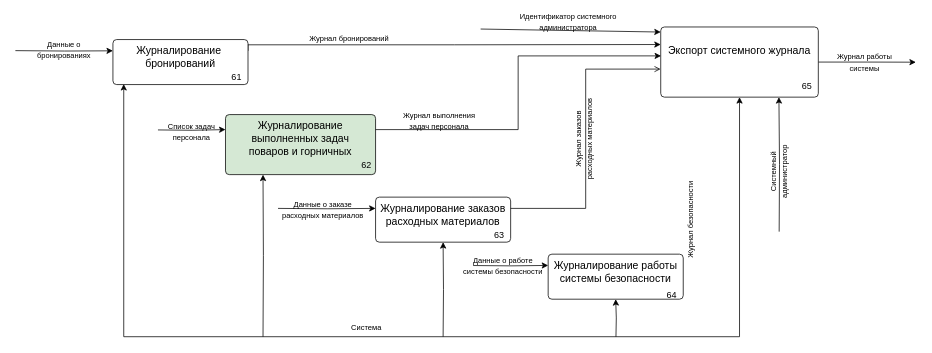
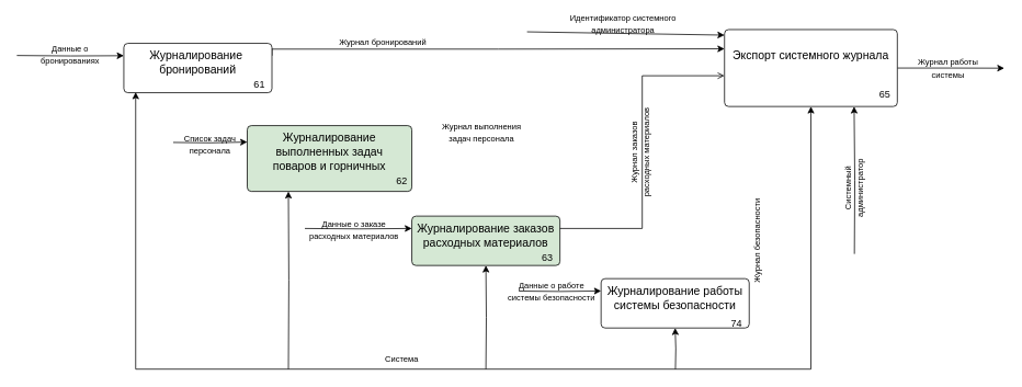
  <mxCell id="0" />
  <mxCell id="1" parent="0" />
  <mxCell id="2" style="edgeStyle=orthogonalEdgeStyle;rounded=0;orthogonalLoop=1;jettySize=auto;html=1;exitX=0;exitY=0.25;exitDx=0;exitDy=0;entryX=0;entryY=0.25;entryDx=0;entryDy=0;" parent="1" target="4" edge="1"><mxGeometry relative="1" as="geometry"><mxPoint x="20" y="66.769" as="sourcePoint" /></mxGeometry></mxCell>
  <mxCell id="3" style="edgeStyle=orthogonalEdgeStyle;rounded=0;orthogonalLoop=1;jettySize=auto;html=1;exitX=1;exitY=0.25;exitDx=0;exitDy=0;entryX=0;entryY=0.25;entryDx=0;entryDy=0;" parent="1" source="4" target="13" edge="1"><mxGeometry relative="1" as="geometry"><Array as="points"><mxPoint x="330" y="59" /><mxPoint x="605" y="59" /></Array></mxGeometry></mxCell>
  <mxCell id="4" value="&lt;span style=&quot;font-size: 14px;&quot;&gt;Журналирование&amp;nbsp;&lt;br&gt;бронирований&lt;/span&gt;" style="html=1;align=center;verticalAlign=top;rounded=1;absoluteArcSize=1;arcSize=10;dashed=0;whiteSpace=wrap;" parent="1" vertex="1"><mxGeometry x="150" y="52" width="180" height="60" as="geometry" /></mxCell>
  <mxCell id="5" style="edgeStyle=orthogonalEdgeStyle;rounded=0;orthogonalLoop=1;jettySize=auto;html=1;exitX=0;exitY=0.25;exitDx=0;exitDy=0;entryX=0;entryY=0.25;entryDx=0;entryDy=0;" parent="1" target="7" edge="1"><mxGeometry relative="1" as="geometry"><mxPoint x="210" y="172.435" as="sourcePoint" /></mxGeometry></mxCell>
  <mxCell id="6" style="edgeStyle=orthogonalEdgeStyle;rounded=0;orthogonalLoop=1;jettySize=auto;html=1;exitX=0.25;exitY=1;exitDx=0;exitDy=0;entryX=0.25;entryY=1;entryDx=0;entryDy=0;" parent="1" target="7" edge="1"><mxGeometry relative="1" as="geometry"><mxPoint x="350" y="448" as="sourcePoint" /></mxGeometry></mxCell>
  <mxCell id="7" value="&lt;span style=&quot;font-size: 14px;&quot;&gt;Журналирование выполненных задач поваров&amp;nbsp;и горничных&lt;/span&gt;" style="html=1;align=center;verticalAlign=top;rounded=1;absoluteArcSize=1;arcSize=10;dashed=0;whiteSpace=wrap;fillColor=#d5e8d4;" parent="1" vertex="1"><mxGeometry x="300" y="152" width="200" height="80" as="geometry" /></mxCell>
  <mxCell id="8" style="edgeStyle=orthogonalEdgeStyle;rounded=0;orthogonalLoop=1;jettySize=auto;html=1;entryX=0;entryY=0.25;entryDx=0;entryDy=0;" parent="1" target="10" edge="1"><mxGeometry relative="1" as="geometry"><mxPoint x="370" y="277" as="sourcePoint" /></mxGeometry></mxCell>
  <mxCell id="9" style="edgeStyle=orthogonalEdgeStyle;rounded=0;orthogonalLoop=1;jettySize=auto;html=1;exitX=0.5;exitY=1;exitDx=0;exitDy=0;entryX=0.5;entryY=1;entryDx=0;entryDy=0;" parent="1" target="10" edge="1"><mxGeometry relative="1" as="geometry"><mxPoint x="590" y="448" as="sourcePoint" /></mxGeometry></mxCell>
- <mxCell id="10" value="&lt;span style=&quot;font-size: 14px;&quot;&gt;Журналирование заказов расходных материалов&lt;br&gt;&lt;/span&gt;" style="html=1;align=center;verticalAlign=top;rounded=1;absoluteArcSize=1;arcSize=10;dashed=0;whiteSpace=wrap;" parent="1" vertex="1"><mxGeometry x="500" y="262" width="180" height="60" as="geometry" /></mxCell>
+ <mxCell id="10" value="&lt;span style=&quot;font-size: 14px;&quot;&gt;Журналирование заказов расходных материалов&lt;br&gt;&lt;/span&gt;" style="html=1;align=center;verticalAlign=top;rounded=1;absoluteArcSize=1;arcSize=10;dashed=0;whiteSpace=wrap;fillColor=#d5e8d4;" parent="1" vertex="1"><mxGeometry x="500" y="262" width="180" height="60" as="geometry" /></mxCell>
  <mxCell id="11" style="edgeStyle=orthogonalEdgeStyle;rounded=0;orthogonalLoop=1;jettySize=auto;html=1;exitX=0.75;exitY=1;exitDx=0;exitDy=0;entryX=0.75;entryY=1;entryDx=0;entryDy=0;" parent="1" target="13" edge="1"><mxGeometry relative="1" as="geometry"><mxPoint x="1037.833" y="308" as="sourcePoint" /></mxGeometry></mxCell>
  <mxCell id="12" style="edgeStyle=orthogonalEdgeStyle;rounded=0;orthogonalLoop=1;jettySize=auto;html=1;exitX=1;exitY=0.5;exitDx=0;exitDy=0;" parent="1" source="13" edge="1"><mxGeometry relative="1" as="geometry"><mxPoint x="1220" y="82.167" as="targetPoint" /></mxGeometry></mxCell>
  <mxCell id="13" value="&lt;span style=&quot;font-size: 14px;&quot;&gt;&lt;br&gt;Экспорт системного&amp;nbsp;журнала&lt;/span&gt;" style="html=1;align=center;verticalAlign=top;rounded=1;absoluteArcSize=1;arcSize=10;dashed=0;whiteSpace=wrap;" parent="1" vertex="1"><mxGeometry x="880" y="35.25" width="210" height="93.5" as="geometry" /></mxCell>
  <mxCell id="14" value="&lt;font style=&quot;font-size: 10px;&quot;&gt;Данные о&lt;br&gt;бронированиях&lt;br&gt;&lt;/font&gt;" style="text;html=1;strokeColor=none;fillColor=none;align=center;verticalAlign=middle;whiteSpace=wrap;rounded=0;rotation=0;" parent="1" vertex="1"><mxGeometry x="30" y="57" width="110" height="15" as="geometry" /></mxCell>
  <mxCell id="15" value="&lt;font style=&quot;font-size: 10px;&quot;&gt;Журнал бронирований&lt;br&gt;&lt;/font&gt;" style="text;html=1;strokeColor=none;fillColor=none;align=center;verticalAlign=middle;whiteSpace=wrap;rounded=0;rotation=0;" parent="1" vertex="1"><mxGeometry x="410" y="42" width="110" height="15" as="geometry" /></mxCell>
  <mxCell id="16" value="&lt;font style=&quot;font-size: 10px;&quot;&gt;Журнал выполнения задач персонала&lt;br&gt;&lt;/font&gt;" style="text;html=1;strokeColor=none;fillColor=none;align=center;verticalAlign=middle;whiteSpace=wrap;rounded=0;rotation=0;" parent="1" vertex="1"><mxGeometry x="530" y="152" width="110" height="15" as="geometry" /></mxCell>
  <mxCell id="17" value="&lt;font style=&quot;font-size: 10px;&quot;&gt;Журнал заказов расходных материалов&lt;br&gt;&lt;/font&gt;" style="text;html=1;strokeColor=none;fillColor=none;align=center;verticalAlign=middle;whiteSpace=wrap;rounded=0;rotation=-90;" parent="1" vertex="1"><mxGeometry x="717" y="174.5" width="120" height="20" as="geometry" /></mxCell>
  <mxCell id="18" value="&lt;font style=&quot;font-size: 10px;&quot;&gt;Список задач&lt;br&gt;персонала&lt;br&gt;&lt;/font&gt;" style="text;html=1;strokeColor=none;fillColor=none;align=center;verticalAlign=middle;whiteSpace=wrap;rounded=0;rotation=0;" parent="1" vertex="1"><mxGeometry x="200" y="167" width="110" height="15" as="geometry" /></mxCell>
  <mxCell id="19" value="&lt;font style=&quot;font-size: 10px;&quot;&gt;Данные о заказе расходных материалов&lt;br&gt;&lt;/font&gt;" style="text;html=1;strokeColor=none;fillColor=none;align=center;verticalAlign=middle;whiteSpace=wrap;rounded=0;rotation=0;" parent="1" vertex="1"><mxGeometry x="370" y="270" width="120" height="15" as="geometry" /></mxCell>
  <mxCell id="20" value="61" style="text;html=1;strokeColor=none;fillColor=none;align=center;verticalAlign=middle;whiteSpace=wrap;rounded=0;" parent="1" vertex="1"><mxGeometry x="310" y="87" width="10" height="30" as="geometry" /></mxCell>
  <mxCell id="21" value="63" style="text;html=1;strokeColor=none;fillColor=none;align=center;verticalAlign=middle;whiteSpace=wrap;rounded=0;" parent="1" vertex="1"><mxGeometry x="660" y="298" width="10" height="30" as="geometry" /></mxCell>
  <mxCell id="22" value="62" style="text;html=1;strokeColor=none;fillColor=none;align=center;verticalAlign=middle;whiteSpace=wrap;rounded=0;" parent="1" vertex="1"><mxGeometry x="483.3" y="204.5" width="10" height="30" as="geometry" /></mxCell>
  <mxCell id="23" style="edgeStyle=orthogonalEdgeStyle;rounded=0;orthogonalLoop=1;jettySize=auto;html=1;exitX=0.5;exitY=1;exitDx=0;exitDy=0;entryX=0.5;entryY=1;entryDx=0;entryDy=0;" parent="1" target="25" edge="1"><mxGeometry relative="1" as="geometry"><mxPoint x="820.345" y="448" as="sourcePoint" /></mxGeometry></mxCell>
  <mxCell id="24" style="edgeStyle=orthogonalEdgeStyle;rounded=0;orthogonalLoop=1;jettySize=auto;html=1;exitX=0;exitY=0.25;exitDx=0;exitDy=0;entryX=0;entryY=0.25;entryDx=0;entryDy=0;" parent="1" target="25" edge="1"><mxGeometry relative="1" as="geometry"><mxPoint x="630" y="353.138" as="sourcePoint" /></mxGeometry></mxCell>
  <mxCell id="25" value="&lt;span style=&quot;font-size: 14px;&quot;&gt;Журналирование работы системы безопасности&lt;br&gt;&lt;/span&gt;" style="html=1;align=center;verticalAlign=top;rounded=1;absoluteArcSize=1;arcSize=10;dashed=0;whiteSpace=wrap;" parent="1" vertex="1"><mxGeometry x="730" y="338" width="180" height="60" as="geometry" /></mxCell>
  <mxCell id="26" style="edgeStyle=orthogonalEdgeStyle;rounded=0;orthogonalLoop=1;jettySize=auto;html=1;exitX=0.5;exitY=1;exitDx=0;exitDy=0;entryX=0.08;entryY=0.988;entryDx=0;entryDy=0;entryPerimeter=0;startArrow=classic;startFill=1;" parent="1" source="13" target="4" edge="1"><mxGeometry relative="1" as="geometry"><Array as="points"><mxPoint x="985" y="448" /><mxPoint x="164" y="448" /></Array></mxGeometry></mxCell>
- <mxCell id="27" style="edgeStyle=orthogonalEdgeStyle;rounded=0;orthogonalLoop=1;jettySize=auto;html=1;exitX=1;exitY=0.25;exitDx=0;exitDy=0;entryX=0.002;entryY=0.412;entryDx=0;entryDy=0;entryPerimeter=0;" parent="1" source="7" target="13" edge="1"><mxGeometry relative="1" as="geometry" /></mxCell>
  <mxCell id="28" style="edgeStyle=orthogonalEdgeStyle;rounded=0;orthogonalLoop=1;jettySize=auto;html=1;exitX=1;exitY=0.25;exitDx=0;exitDy=0;entryX=-0.001;entryY=0.6;entryDx=0;entryDy=0;entryPerimeter=0;endArrow=open;" parent="1" source="10" target="13" edge="1"><mxGeometry relative="1" as="geometry" /></mxCell>
  <mxCell id="29" value="&lt;font style=&quot;font-size: 10px;&quot;&gt;Данные о работе&lt;br&gt;системы безопасности&lt;br&gt;&lt;/font&gt;" style="text;html=1;strokeColor=none;fillColor=none;align=center;verticalAlign=middle;whiteSpace=wrap;rounded=0;rotation=0;" parent="1" vertex="1"><mxGeometry x="610" y="345" width="120" height="15" as="geometry" /></mxCell>
  <mxCell id="30" value="&lt;font style=&quot;font-size: 10px;&quot;&gt;Журнал безопасности&lt;br&gt;&lt;/font&gt;" style="text;html=1;strokeColor=none;fillColor=none;align=center;verticalAlign=middle;whiteSpace=wrap;rounded=0;rotation=-90;" parent="1" vertex="1"><mxGeometry x="860" y="282" width="120" height="20" as="geometry" /></mxCell>
  <mxCell id="31" value="65" style="text;html=1;strokeColor=none;fillColor=none;align=center;verticalAlign=middle;whiteSpace=wrap;rounded=0;" parent="1" vertex="1"><mxGeometry x="1070" y="98.75" width="10" height="30" as="geometry" /></mxCell>
- <mxCell id="32" value="64" style="text;html=1;strokeColor=none;fillColor=none;align=center;verticalAlign=middle;whiteSpace=wrap;rounded=0;" parent="1" vertex="1"><mxGeometry x="890" y="378" width="10" height="30" as="geometry" /></mxCell>
+ <mxCell id="32" value="74" style="text;html=1;strokeColor=none;fillColor=none;align=center;verticalAlign=middle;whiteSpace=wrap;rounded=0;" parent="1" vertex="1"><mxGeometry x="890" y="378" width="10" height="30" as="geometry" /></mxCell>
  <mxCell id="33" value="&lt;font style=&quot;font-size: 10px;&quot;&gt;Система&lt;br&gt;&lt;/font&gt;" style="text;html=1;strokeColor=none;fillColor=none;align=center;verticalAlign=middle;whiteSpace=wrap;rounded=0;rotation=0;" parent="1" vertex="1"><mxGeometry x="433.3" y="428" width="110" height="15" as="geometry" /></mxCell>
  <mxCell id="34" value="" style="endArrow=classic;html=1;rounded=0;" parent="1" edge="1"><mxGeometry width="50" height="50" relative="1" as="geometry"><mxPoint x="640" y="38" as="sourcePoint" /><mxPoint x="880" y="41.999" as="targetPoint" /><Array as="points" /></mxGeometry></mxCell>
  <mxCell id="35" value="&lt;font style=&quot;font-size: 10px;&quot;&gt;Идентификатор системного администратора&lt;br&gt;&lt;/font&gt;" style="text;html=1;strokeColor=none;fillColor=none;align=center;verticalAlign=middle;whiteSpace=wrap;rounded=0;rotation=0;" parent="1" vertex="1"><mxGeometry x="677" y="20.25" width="160" height="15" as="geometry" /></mxCell>
  <mxCell id="36" value="&lt;font style=&quot;font-size: 10px;&quot;&gt;Системный&lt;br&gt;администратор&lt;br&gt;&lt;/font&gt;" style="text;html=1;strokeColor=none;fillColor=none;align=center;verticalAlign=middle;whiteSpace=wrap;rounded=0;rotation=-90;" parent="1" vertex="1"><mxGeometry x="977" y="218" width="120" height="20" as="geometry" /></mxCell>
  <mxCell id="37" value="&lt;font style=&quot;font-size: 10px;&quot;&gt;Журнал работы системы&lt;br&gt;&lt;/font&gt;" style="text;html=1;strokeColor=none;fillColor=none;align=center;verticalAlign=middle;whiteSpace=wrap;rounded=0;rotation=0;" parent="1" vertex="1"><mxGeometry x="1097" y="74.5" width="110" height="15" as="geometry" /></mxCell>
